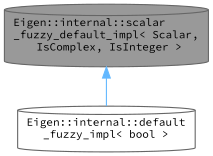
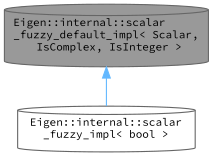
  digraph {
    fontname="Source Code Pro"
    node [color=gray40 fontname="Source Code Pro" fontsize=10 shape=cylinder style=filled]
    n1 [fillcolor=grey60 fontcolor=black height=0.2 label="Eigen::internal::scalar\l_fuzzy_default_impl\< Scalar,\l IsComplex, IsInteger \>" width=0.4]
-   n2 [fillcolor=white height=0.2 label="Eigen::internal::default\l_fuzzy_impl\< bool \>" width=0.4]
+   n2 [fillcolor=white height=0.2 label="Eigen::internal::scalar\l_fuzzy_impl\< bool \>" width=0.4]
    n1 -> n2 [color=steelblue1 dir=back fontname="Source Code Pro" fontsize=10 labelfontname=Helvetica labelfontsize=10 style=solid]
  }
